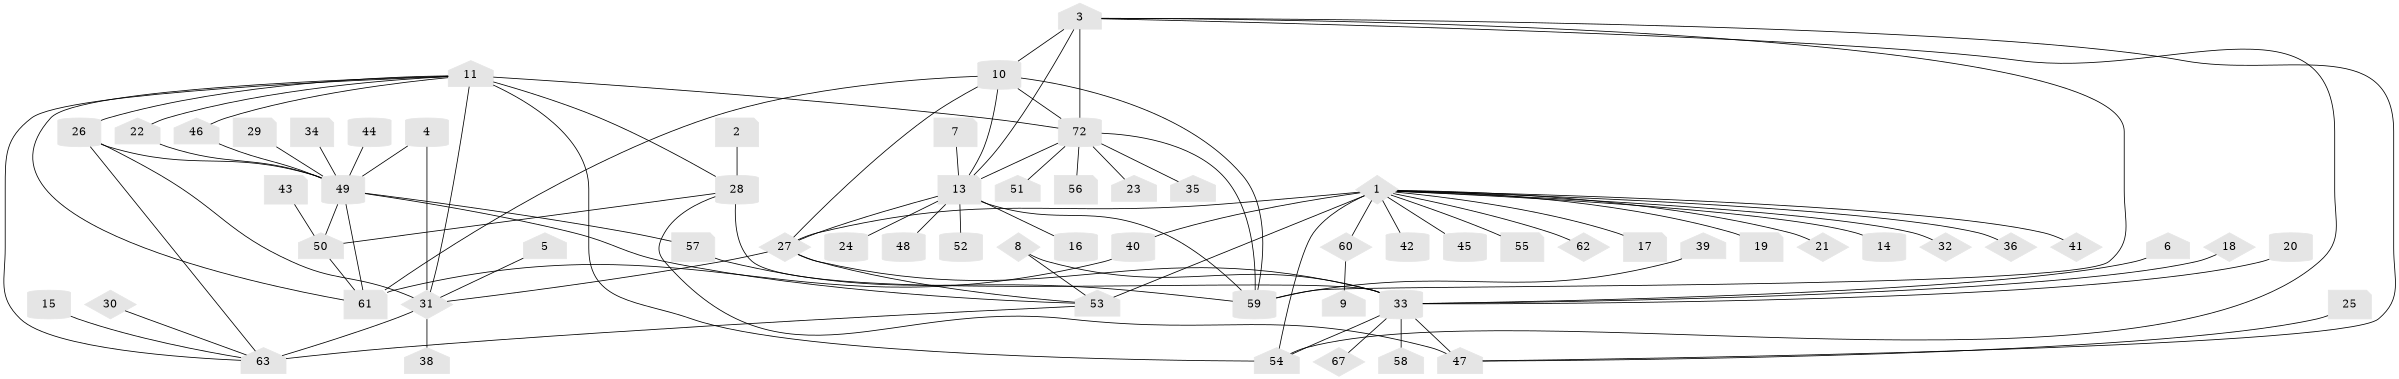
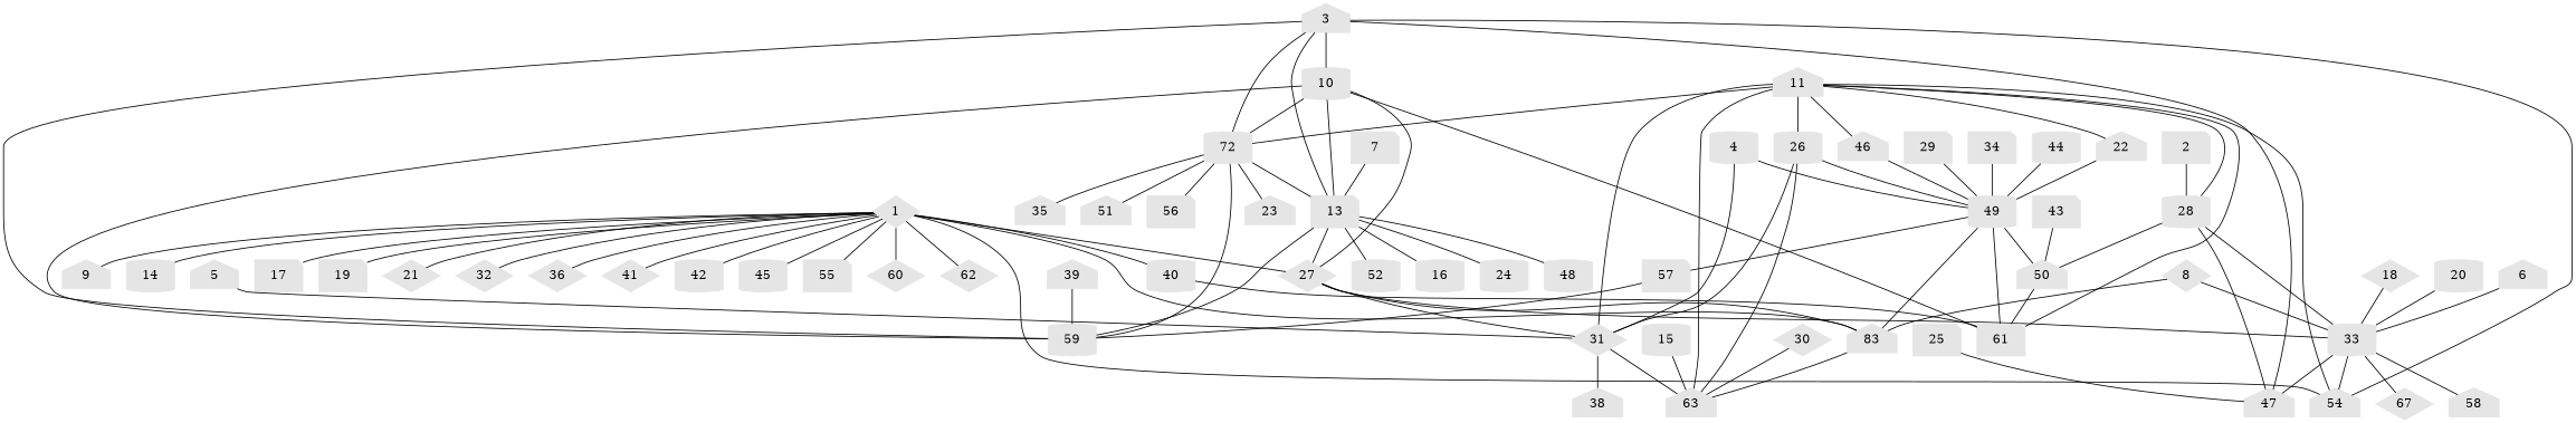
  graph {
    node [color=gray90 shape=cylinder style=filled]
    edge [weight=1.0]
    1 [shape=diamond]
    9 [shape=house]
    14
    17 [shape=note]
    19 [shape=note]
    21 [shape=diamond]
    27 [shape=diamond]
    32 [shape=diamond]
    36 [shape=diamond]
    40
    41 [shape=diamond]
    42
    45
-   53 [shape=house]
+   53 [shape=house label=83]
    54 [shape=house]
    55 [shape=note]
    60 [shape=diamond]
    62 [shape=diamond]
    31 [shape=diamond]
    33
    61 [shape=note]
    63 [shape=house]
    2 [shape=note]
    28
    47 [shape=house]
    50 [shape=house]
    3 [shape=house]
    10
    n29 [label=72]
    13 [shape=note]
    59
    23 [shape=house]
    35 [shape=house]
    51 [shape=house]
    56 [shape=note]
    16
    24
    48
    52
    4
    49
    38 [shape=house]
    57 [shape=note]
    5 [shape=house]
    6 [shape=house]
    n46 [label=67 shape=diamond]
    58 [shape=house]
    7 [shape=note]
    8 [shape=diamond]
    11 [shape=house]
    22 [shape=house]
    26
    46 [shape=house]
    15
    18 [shape=diamond]
    20
    25 [shape=note]
    29 [shape=note]
    30 [shape=diamond]
    34 [shape=note]
    39 [shape=house]
    43 [shape=note]
    44
-   60 -- 9
+   1 -- 9
    1 -- 14
    1 -- 17
    1 -- 19
    1 -- 21
    1 -- 27 [weight=4.0]
    1 -- 32
    1 -- 36
    1 -- 40
    1 -- 41
    1 -- 42
    1 -- 45
    1 -- 53 [weight=4.0]
    1 -- 54
    1 -- 55
    1 -- 60
    1 -- 62
    27 -- 53
    27 -- 31
    27 -- 33
    40 -- 61
    53 -- 63
    31 -- 63 [weight=3.0]
    31 -- 38
    33 -- 54
    33 -- 47 [weight=4.0]
    33 -- n46
    33 -- 58
    2 -- 28
    28 -- 33 [weight=4.0]
    28 -- 47
    28 -- 50
    50 -- 61
    3 -- 54
    3 -- 47
    3 -- 10 [weight=2.0]
    3 -- n29
    3 -- 13
    3 -- 59
    10 -- 27
    10 -- 61
    10 -- n29 [weight=2.0]
    10 -- 13 [weight=2.0]
    10 -- 59 [weight=2.0]
    n29 -- 13
    n29 -- 59
    n29 -- 23
    n29 -- 35
    n29 -- 51
    n29 -- 56
    13 -- 27
    13 -- 59
    13 -- 16
    13 -- 24
    13 -- 48
    13 -- 52
    4 -- 31
    4 -- 49
    49 -- 53
    49 -- 61 [weight=4.0]
    49 -- 50 [weight=4.0]
    49 -- 57
    57 -- 59
    5 -- 31
    6 -- 33
    7 -- 13
    8 -- 53
    8 -- 33
    11 -- 54
    11 -- 31 [weight=3.0]
    11 -- 61
    11 -- 63
    11 -- 28
    11 -- n29
    11 -- 22
    11 -- 26
    11 -- 46
    22 -- 49
    26 -- 31 [weight=3.0]
    26 -- 63
    26 -- 49
    46 -- 49
    15 -- 63
    18 -- 33
    20 -- 33
    25 -- 47
    29 -- 49
    30 -- 63
    34 -- 49
    39 -- 59
    43 -- 50
    44 -- 49
  }
